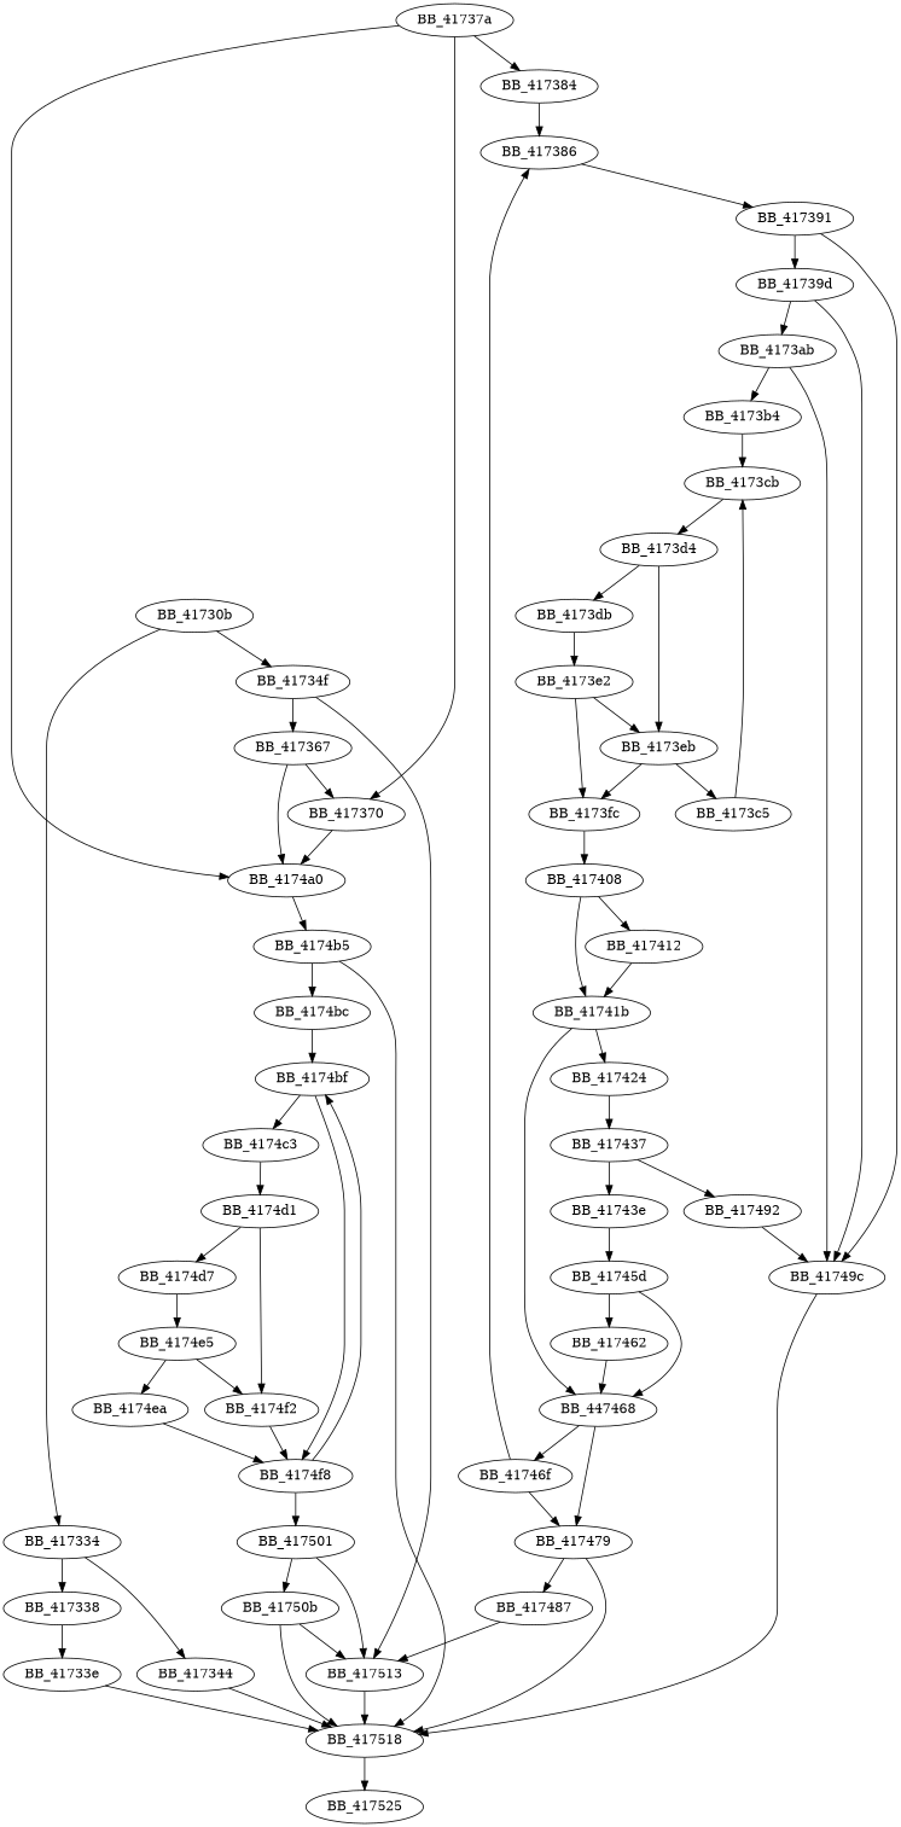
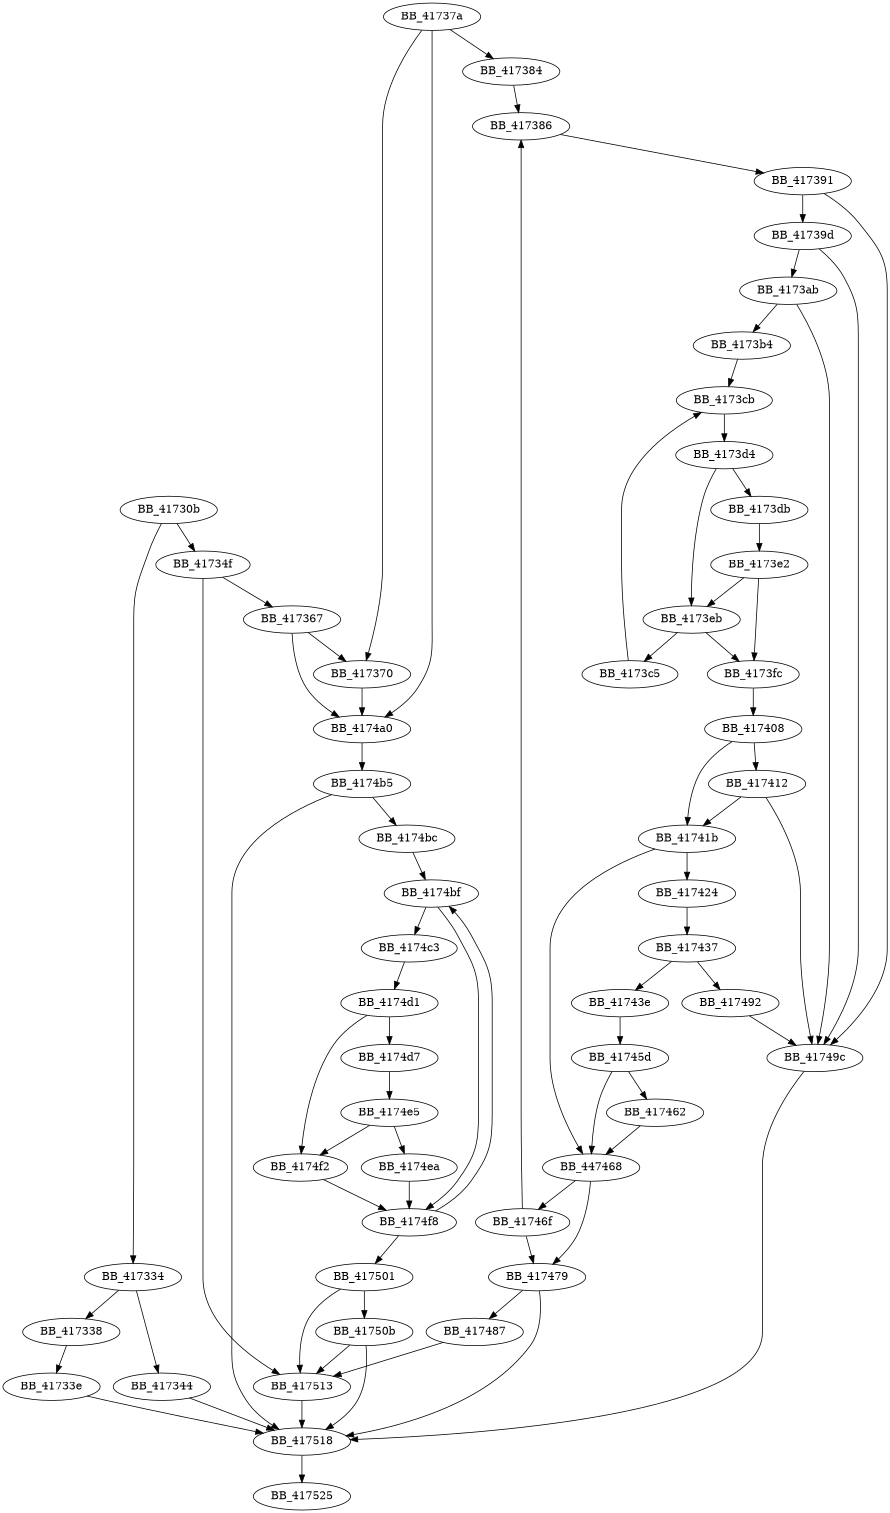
  digraph {
    BB_41730b
    BB_417334
    BB_41734f
    BB_417338
    BB_417344
    BB_417367
    BB_417513
    BB_41733e
    BB_417518
    BB_417370
    BB_4174a0
    BB_417525
    BB_4174b5
    BB_41737a
    BB_417384
    BB_4174bc
    BB_417386
    BB_417391
    BB_41739d
    BB_41749c
    BB_4173ab
    BB_4173b4
    BB_4173cb
    BB_4173d4
    BB_4173db
    BB_4173eb
    BB_4173c5
    BB_4173e2
    BB_4173fc
    BB_417408
    BB_417412
    BB_41741b
    BB_417424
    n34 [label=BB_447468]
    BB_417437
    BB_41746f
    BB_417479
    BB_41743e
    BB_417492
    BB_417487
    BB_41745d
    BB_417462
    BB_4174bf
    BB_4174c3
    BB_4174f8
    BB_4174d1
    BB_417501
    BB_4174d7
    BB_4174f2
    BB_41750b
    BB_4174e5
    BB_4174ea
    BB_41730b -> BB_417334
    BB_41730b -> BB_41734f
    BB_417334 -> BB_417338
    BB_417334 -> BB_417344
    BB_41734f -> BB_417367
    BB_41734f -> BB_417513
    BB_417338 -> BB_41733e
    BB_417344 -> BB_417518
    BB_417367 -> BB_417370
    BB_417367 -> BB_4174a0
    BB_417513 -> BB_417518
    BB_41733e -> BB_417518
    BB_417518 -> BB_417525
    BB_417370 -> BB_4174a0
    BB_4174a0 -> BB_4174b5
    BB_4174b5 -> BB_417518
    BB_4174b5 -> BB_4174bc
    BB_41737a -> BB_417370
    BB_41737a -> BB_4174a0
    BB_41737a -> BB_417384
    BB_417384 -> BB_417386
    BB_4174bc -> BB_4174bf
    BB_417386 -> BB_417391
    BB_417391 -> BB_41739d
    BB_417391 -> BB_41749c
    BB_41739d -> BB_41749c
    BB_41739d -> BB_4173ab
    BB_41749c -> BB_417518
    BB_4173ab -> BB_41749c
    BB_4173ab -> BB_4173b4
    BB_4173b4 -> BB_4173cb
    BB_4173cb -> BB_4173d4
    BB_4173d4 -> BB_4173db
    BB_4173d4 -> BB_4173eb
    BB_4173db -> BB_4173e2
    BB_4173eb -> BB_4173c5
    BB_4173eb -> BB_4173fc
    BB_4173c5 -> BB_4173cb
    BB_4173e2 -> BB_4173eb
    BB_4173e2 -> BB_4173fc
    BB_4173fc -> BB_417408
    BB_417408 -> BB_417412
    BB_417408 -> BB_41741b
+   BB_417412 -> BB_41749c
    BB_417412 -> BB_41741b
    BB_41741b -> BB_417424
    BB_41741b -> n34
    BB_417424 -> BB_417437
    n34 -> BB_41746f
    n34 -> BB_417479
    BB_417437 -> BB_41743e
    BB_417437 -> BB_417492
    BB_41746f -> BB_417386
    BB_41746f -> BB_417479
    BB_417479 -> BB_417518
    BB_417479 -> BB_417487
    BB_41743e -> BB_41745d
    BB_417492 -> BB_41749c
    BB_417487 -> BB_417513
    BB_41745d -> n34
    BB_41745d -> BB_417462
    BB_417462 -> n34
    BB_4174bf -> BB_4174c3
    BB_4174bf -> BB_4174f8
    BB_4174c3 -> BB_4174d1
    BB_4174f8 -> BB_4174bf
    BB_4174f8 -> BB_417501
    BB_4174d1 -> BB_4174d7
    BB_4174d1 -> BB_4174f2
    BB_417501 -> BB_417513
    BB_417501 -> BB_41750b
    BB_4174d7 -> BB_4174e5
    BB_4174f2 -> BB_4174f8
    BB_41750b -> BB_417513
    BB_41750b -> BB_417518
    BB_4174e5 -> BB_4174f2
    BB_4174e5 -> BB_4174ea
    BB_4174ea -> BB_4174f8
  }
